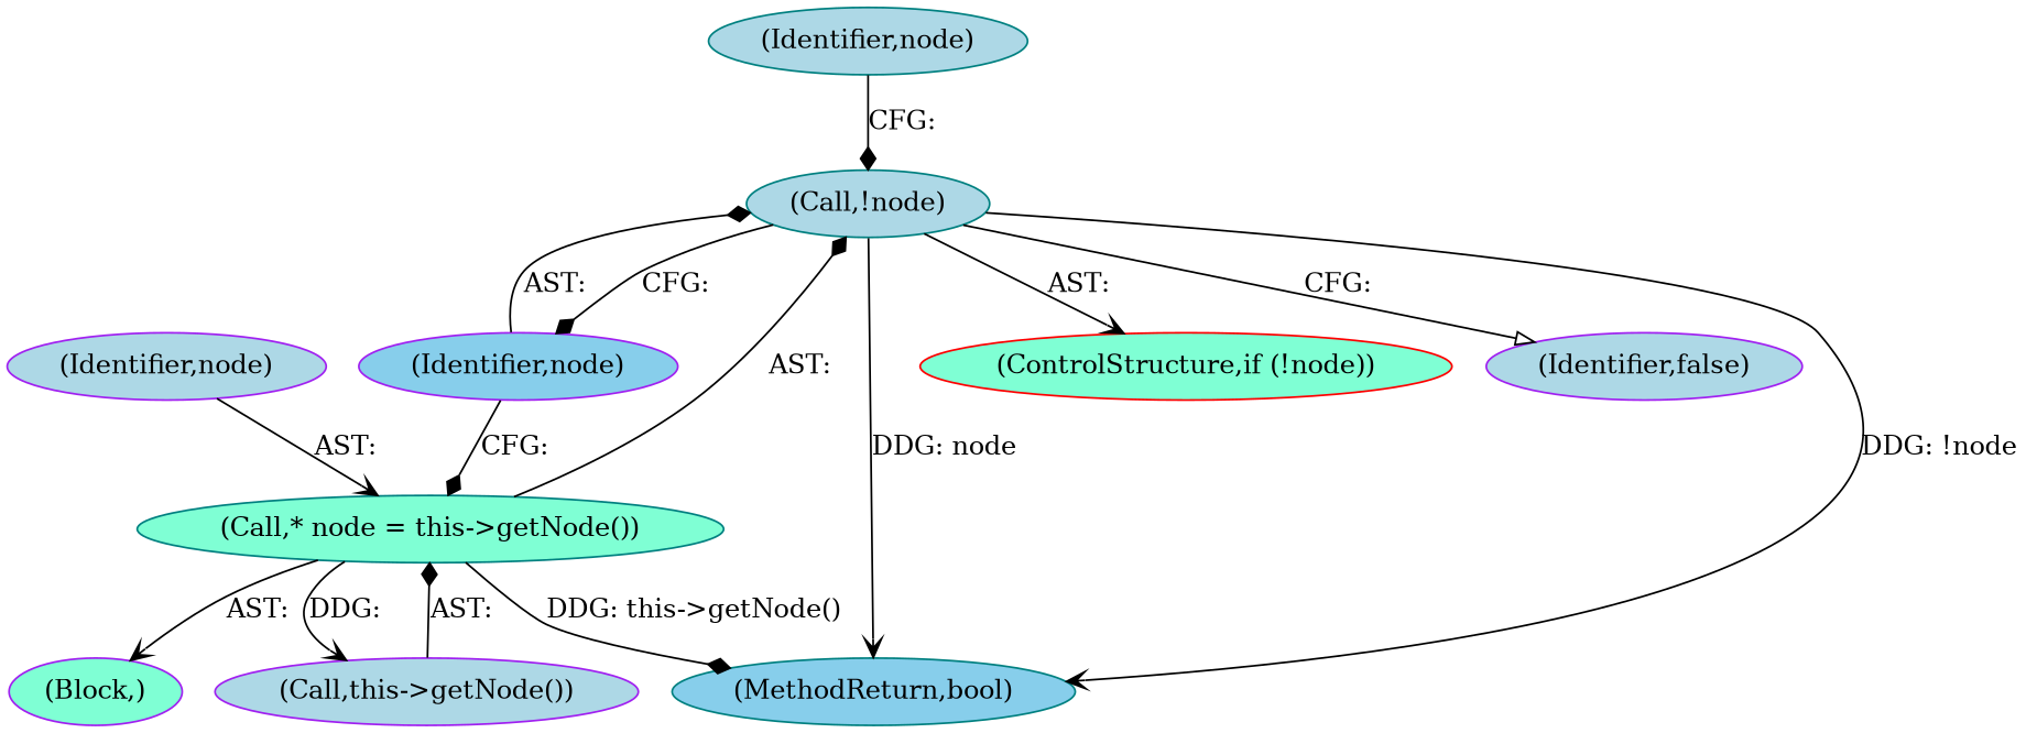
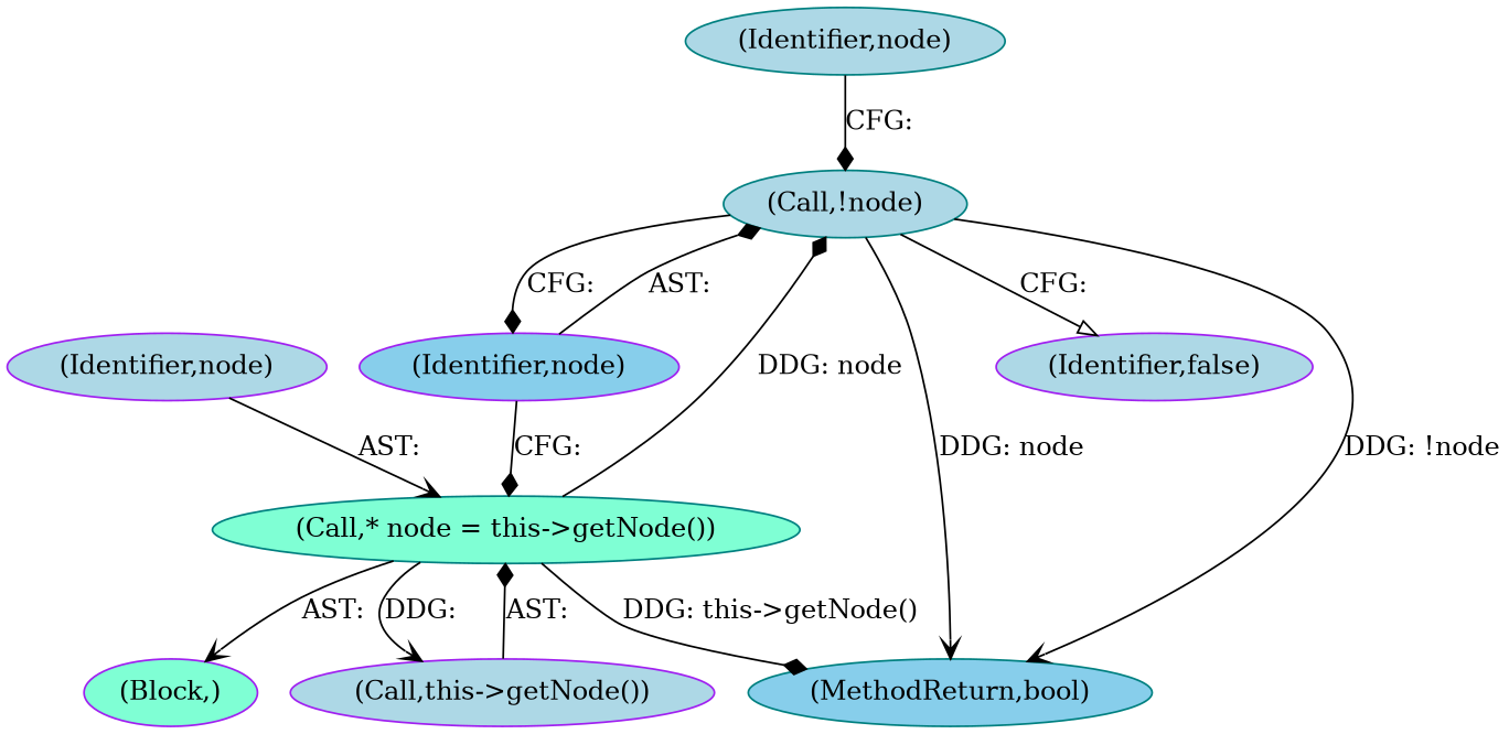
  digraph {
    node [color=purple fillcolor=lightblue style=filled]
    edge [arrowhead=diamond]
    n1 [color=teal label="(Call,!node)"]
    n2 [fillcolor=skyblue label="(Identifier,node)"]
    n3 [color=teal fillcolor=skyblue label="(MethodReturn,bool)"]
-   n4 [color=red fillcolor=aquamarine label="(ControlStructure,if (!node))"]
    n5 [label="(Identifier,false)"]
    n6 [color=teal fillcolor=aquamarine label="(Call,* node = this->getNode())"]
    n7 [label="(Call,this->getNode())"]
    n8 [fillcolor=aquamarine label="(Block,)"]
    n9 [color=teal label="(Identifier,node)"]
    n10 [label="(Identifier,node)"]
    n1 -> n2 [label="CFG: "]
    n1 -> n3 [arrowhead=vee label="DDG: node"]
    n1 -> n3 [arrowhead=vee label="DDG: !node"]
-   n1 -> n4 [arrowhead=vee label="AST: "]
    n1 -> n5 [arrowhead=onormal label="CFG: "]
    n2 -> n1 [label="AST: "]
    n2 -> n6 [label="CFG: "]
-   n6 -> n1 [label="AST: "]
+   n6 -> n1 [label="DDG: node"]
    n6 -> n3 [label="DDG: this->getNode()"]
    n6 -> n7 [arrowhead=vee label="DDG: "]
    n6 -> n8 [arrowhead=vee label="AST: "]
    n7 -> n6 [label="AST: "]
    n9 -> n1 [label="CFG: "]
    n10 -> n6 [arrowhead=vee label="AST: "]
  }
